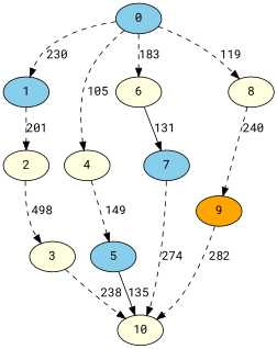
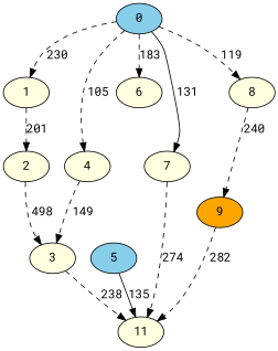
  digraph {
    fontname="Roboto Mono"
    node [fillcolor=lightyellow fontname="Roboto Mono" style=filled]
    edge [fontname="Roboto Mono" style=dashed]
    0 [fillcolor=skyblue]
-   1 [fillcolor=skyblue]
+   1
    4
    6
    8
    2
    5 [fillcolor=skyblue]
-   7 [fillcolor=skyblue]
+   7
    9 [fillcolor=orange]
    3
-   10
+   10 [label=11]
    0 -> 1 [label=230]
    0 -> 4 [label=105]
    0 -> 6 [label=183]
    0 -> 8 [label=119]
    1 -> 2 [label=201]
-   4 -> 5 [label=149]
-   6 -> 7 [label=131 style=solid]
+   4 -> 3 [label=149]
+   0 -> 7 [label=131 style=solid]
    8 -> 9 [label=240]
    2 -> 3 [label=498]
    5 -> 10 [label=135 style=solid]
    7 -> 10 [label=274]
    9 -> 10 [label=282]
    3 -> 10 [label=238]
  }
